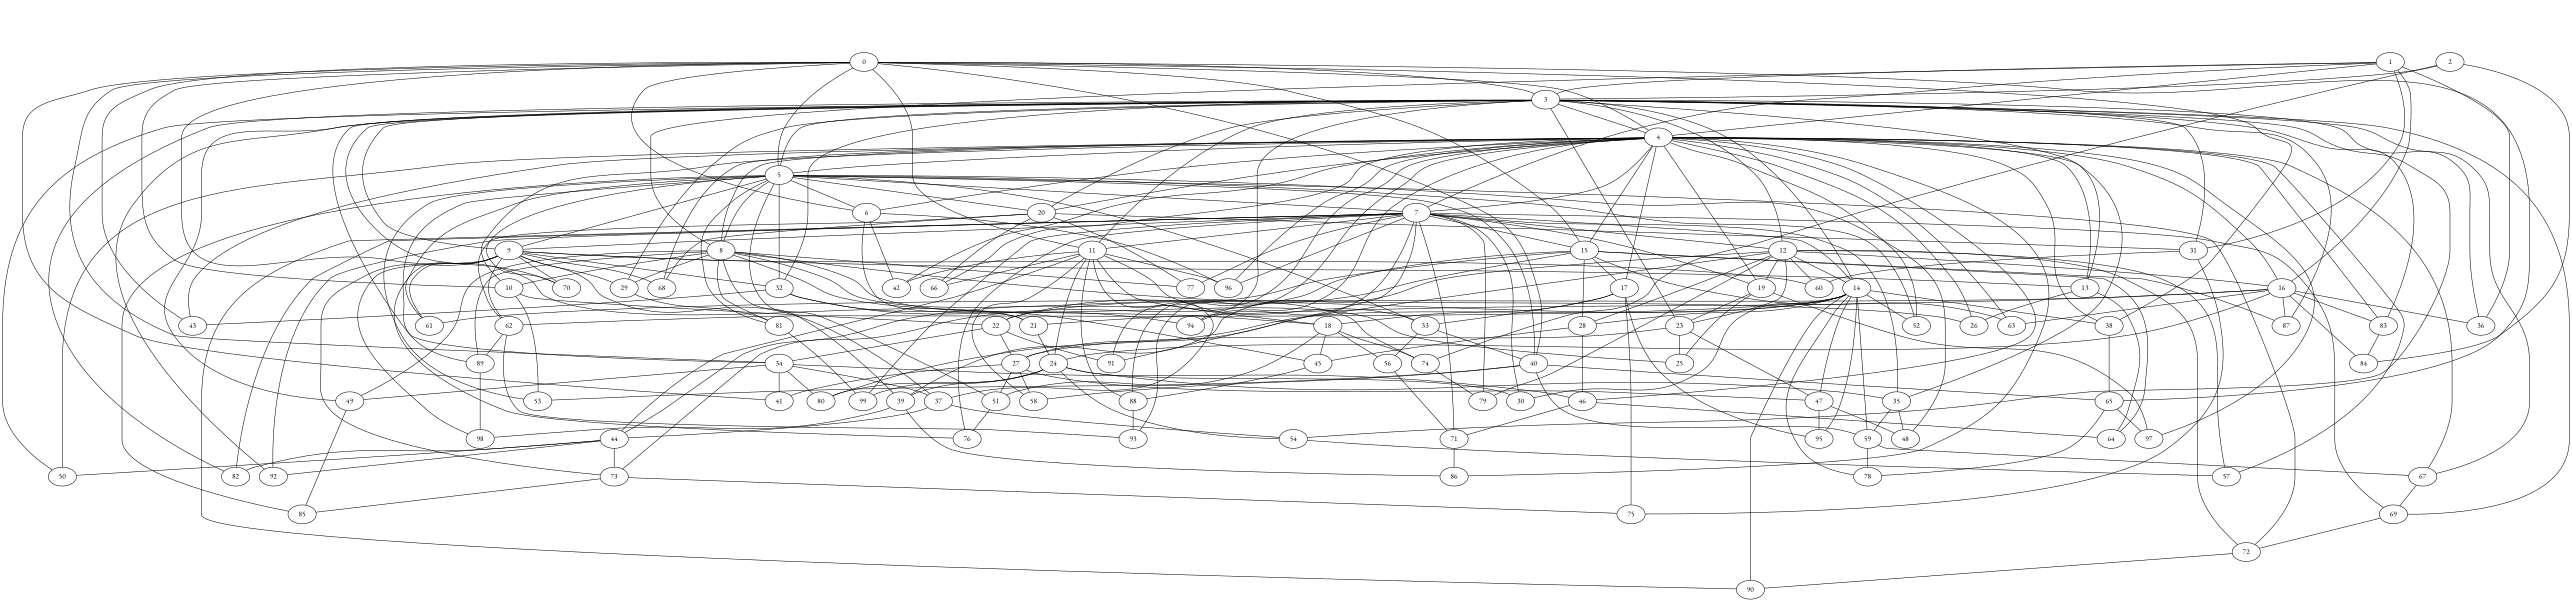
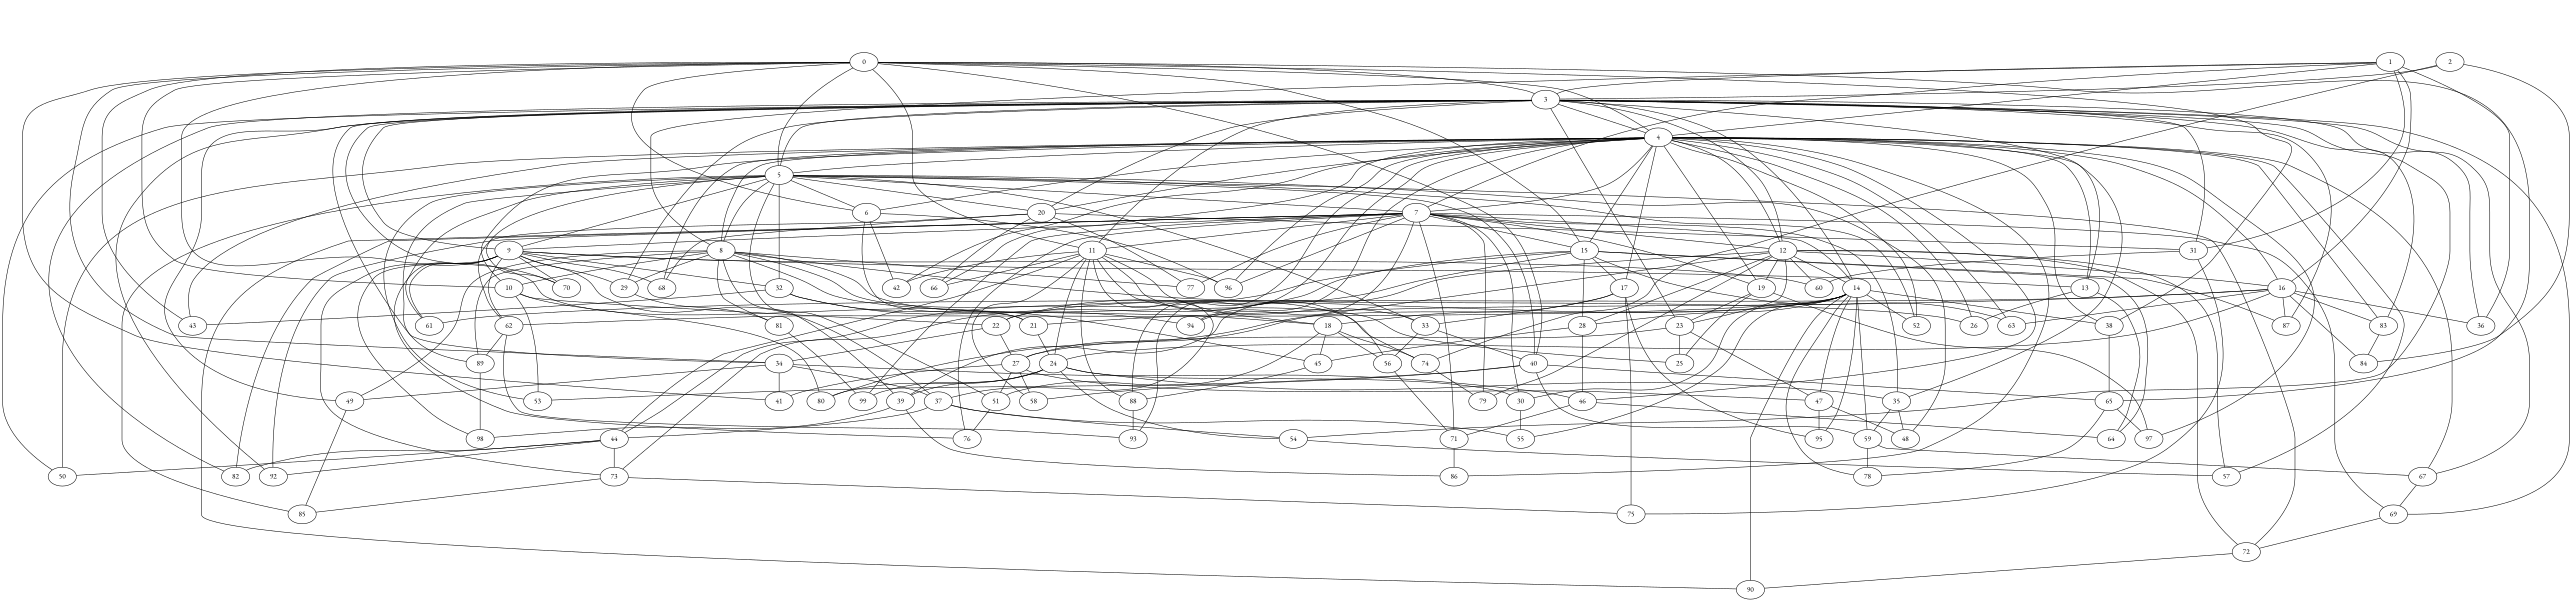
  strict graph {
    fontname="EB Garamond"
    node [fontname="EB Garamond"]
    edge [fontname="EB Garamond" is_available=True prob=1.0]
    0
    3
    4
    5
    6
    10
    11
    15
    21
    34
    38
    40
    41
    43
    65
    31
    36
    9
    12
    13
    14
    20
    23
    29
    32
    49
    50
    54
    67
    69
    70
    82
    83
    87
-   91
    92
    7
    8
    16
    17
    19
    26
    35
    42
    46
    52
    57
    63
    66
    68
    86
    88
    93
    94
    96
    97
    33
    48
    51
    53
    61
    72
    81
    85
    89
    22
    80
    18
    37
    24
    44
    56
    58
    73
    28
    64
    59
    78
    1
    30
    71
    76
    77
    79
    90
    99
    74
    25
    39
    84
    60
    75
    2
    62
    98
    27
    47
+   55
    95
    45
    0 -- 3
    0 -- 4 [prob=0.607309475761]
    0 -- 5 [prob=0.600947599885]
    0 -- 6 [prob=0.725339311825]
    0 -- 10 [prob=0.928858496865]
    0 -- 11 [prob=0.614410069243]
    0 -- 15 [prob=0.607154342749]
    0 -- 21
    0 -- 34 [prob=0.552765833102]
    0 -- 38 [prob=0.804575559307]
    0 -- 40 [prob=0.253421638181]
    0 -- 41 [prob=0.596842115187]
    0 -- 43
    0 -- 65 [prob=0.170266897914]
    3 -- 4
    3 -- 5 [prob=0.510766749438]
    3 -- 11
    3 -- 34 [prob=0.105399534257]
    3 -- 31 [prob=0.784723111002]
    3 -- 36 [prob=0.53054358436]
    3 -- 9
    3 -- 12 [prob=0.905716437597]
    3 -- 13 [prob=0.230108051854]
    3 -- 14
    3 -- 20
    3 -- 23
    3 -- 29
-   3 -- 32
    3 -- 49 [prob=0.266861668946]
    3 -- 50 [prob=0.126922713634]
    3 -- 54
    3 -- 67 [prob=0.20065102779]
    3 -- 69 [prob=0.834287015262]
    3 -- 70 [prob=0.922296167826]
    3 -- 82 [prob=0.96661738235]
    3 -- 83
    3 -- 87
-   3 -- 91 [prob=0.805321383945]
    3 -- 92 [prob=0.392760449212]
    4 -- 5 [prob=0.366274769357]
    4 -- 6
    4 -- 10 [prob=0.636918115961]
    4 -- 15 [prob=0.573823663995]
    4 -- 38
    4 -- 43 [prob=0.886321252601]
+   4 -- 12 [prob=0.905731140293]
    4 -- 13 [prob=0.543602208273]
    4 -- 20 [prob=0.670823317547]
    4 -- 50
    4 -- 67 [prob=0.980553616666]
    4 -- 83 [prob=0.996761810888]
    4 -- 7 [prob=0.985564750419]
    4 -- 8
    4 -- 16 [prob=0.411801003409]
    4 -- 17 [prob=0.335177315768]
    4 -- 19 [prob=0.70166462157]
    4 -- 26 [prob=0.759390333792]
    4 -- 35
    4 -- 42 [prob=0.88083987853]
    4 -- 46
    4 -- 52 [prob=0.213383121369]
    4 -- 57
    4 -- 63 [prob=0.681715942742]
    4 -- 66 [prob=0.744657812276]
    4 -- 68
    4 -- 86 [prob=0.132748625947]
    4 -- 88 [prob=0.904813920156]
    4 -- 93 [prob=0.0878057000034]
    4 -- 94
    4 -- 96
    4 -- 97 [prob=0.468305091877]
    5 -- 6
    5 -- 40 [prob=0.299888934766]
    5 -- 9 [prob=0.367653814492]
    5 -- 20
    5 -- 32 [prob=0.609364914918]
    5 -- 70 [prob=0.639929864588]
    5 -- 7 [prob=0.30617240774]
    5 -- 8 [prob=0.484791541916]
    5 -- 52 [prob=0.524255691674]
    5 -- 33 [prob=0.0978487155046]
    5 -- 48 [prob=0.0289641231267]
    5 -- 51 [prob=0.473425770522]
    5 -- 53 [prob=0.62283865987]
    5 -- 61 [prob=0.406592153586]
    5 -- 72 [prob=0.373032277095]
-   5 -- 81 [prob=0.978454235978]
    5 -- 85 [prob=0.391047232093]
    5 -- 89
    6 -- 21 [prob=0.248502114786]
    6 -- 42
    6 -- 96 [prob=0.726688648058]
    10 -- 53
    10 -- 22 [prob=0.649592581206]
-   34 -- 80 [prob=0.89438423889]
+   10 -- 80 [prob=0.89438423889]
    11 -- 42
    11 -- 66 [prob=0.150937080738]
    11 -- 88 [prob=0.206046961044]
    11 -- 96
    11 -- 33 [prob=0.676874829449]
    11 -- 18
    11 -- 37 [prob=0.893652268991]
    11 -- 24 [prob=0.830112342429]
    11 -- 44
+   11 -- 56 [prob=0.193060356685]
    11 -- 58
    15 -- 87
    15 -- 17 [prob=0.22422950088]
    15 -- 63 [prob=0.702219967517]
    15 -- 22
    15 -- 44
    15 -- 73 [prob=0.790667400151]
    15 -- 28 [prob=0.941325340002]
    15 -- 64
    21 -- 24 [prob=0.0783456543147]
    34 -- 41 [prob=0.104739891639]
    34 -- 49
    34 -- 46 [prob=0.924776525903]
    34 -- 37 [prob=0.410458087531]
    38 -- 65 [prob=0.0755868867412]
    40 -- 65
    40 -- 53 [prob=0.0366622493772]
    40 -- 58 [prob=0.893133575444]
    40 -- 59 [prob=0.166383605764]
    65 -- 97 [prob=0.436013121679]
    65 -- 78 [prob=0.903323290845]
    31 -- 60
    31 -- 75
    9 -- 13 [prob=0.29690768225]
    9 -- 29
    9 -- 32 [prob=0.31252526912]
    9 -- 70 [prob=0.560434972891]
    9 -- 68 [prob=0.0617291990365]
    9 -- 61 [prob=0.637617456834]
    9 -- 37
    9 -- 73 [prob=0.744843749894]
    9 -- 76 [prob=0.397081469695]
    9 -- 60 [prob=0.742553921623]
    9 -- 62
    9 -- 98 [prob=0.0257348046463]
    12 -- 14 [prob=0.0446649011915]
    12 -- 23
    12 -- 16 [prob=0.82079056702]
    12 -- 19 [prob=0.790932834741]
    12 -- 57 [prob=0.492210168272]
    12 -- 72
    12 -- 28
    12 -- 79 [prob=0.181255167332]
    12 -- 39 [prob=0.197196484228]
    12 -- 60 [prob=0.22181804538]
    12 -- 27 [prob=0.488142424005]
    13 -- 26 [prob=0.854054155068]
    13 -- 64
    14 -- 38 [prob=0.772720493338]
    14 -- 52 [prob=0.682493597801]
    14 -- 22 [prob=0.615469362052]
    14 -- 80 [prob=0.484291214893]
    14 -- 28
    14 -- 59 [prob=0.705149905657]
    14 -- 78 [prob=0.785662253039]
    14 -- 30 [prob=0.525922356334]
    14 -- 90 [prob=0.218262931612]
    14 -- 62 [prob=0.137793956374]
    14 -- 47 [prob=0.646142539982]
+   14 -- 55 [prob=0.339236156553]
    14 -- 95 [prob=0.944373694667]
    20 -- 31 [prob=0.741479980759]
    20 -- 66 [prob=0.969424109951]
    20 -- 68 [prob=0.396598647701]
    20 -- 77 [prob=0.131157665478]
    20 -- 62
    23 -- 25 [prob=0.340898345737]
    23 -- 27 [prob=0.383656775799]
    23 -- 47 [prob=0.490478899735]
    29 -- 81 [prob=0.704686413596]
    32 -- 43 [prob=0.396127035704]
    32 -- 94 [prob=0.958104030105]
    32 -- 45 [prob=0.643922142697]
    49 -- 85 [prob=0.068847202103]
    54 -- 57 [prob=0.806855696634]
    67 -- 69 [prob=0.0526962414616]
    69 -- 72 [prob=0.0887731245468]
    83 -- 84 [prob=0.690789804951]
    7 -- 11
    7 -- 15 [prob=0.748065928408]
    7 -- 9
    7 -- 12
    7 -- 14 [prob=0.749707489757]
    7 -- 69 [prob=0.815651293669]
    7 -- 82
-   7 -- 91 [prob=0.806387916983]
    7 -- 92 [prob=0.998120545114]
    7 -- 19 [prob=0.213946442883]
    7 -- 35 [prob=0.389152007303]
    7 -- 94 [prob=0.189054859429]
    7 -- 96 [prob=0.0819815546545]
    7 -- 30 [prob=0.547476632484]
    7 -- 71 [prob=0.922855995398]
    7 -- 76
    7 -- 77 [prob=0.576900853825]
    7 -- 79 [prob=0.510159523963]
    7 -- 90 [prob=0.724402669284]
    7 -- 99
    8 -- 10 [prob=0.704243432048]
    8 -- 29 [prob=0.370619284472]
    8 -- 49 [prob=0.414022051942]
    8 -- 26
    8 -- 81 [prob=0.135889391299]
    8 -- 89 [prob=0.891324010331]
    8 -- 18 [prob=0.00245851336263]
    8 -- 77 [prob=0.15471949399]
    8 -- 74
    8 -- 25 [prob=0.897564822499]
    8 -- 39
    16 -- 21 [prob=0.060192525427]
    16 -- 36 [prob=0.722595318034]
    16 -- 83
    16 -- 87 [prob=0.961857936897]
    16 -- 63 [prob=0.604265632625]
    16 -- 61 [prob=0.674454114268]
    16 -- 24
    16 -- 84 [prob=0.698718131758]
    17 -- 33
    17 -- 18
    17 -- 75 [prob=0.365426207573]
    17 -- 95
    19 -- 23 [prob=0.585286718166]
    19 -- 97
    19 -- 25
    35 -- 48
    35 -- 59
    46 -- 64 [prob=0.680645578579]
    46 -- 71 [prob=0.296494938692]
    88 -- 93 [prob=0.860806597652]
    33 -- 40 [prob=0.951980604667]
    33 -- 56 [prob=0.341310242003]
    51 -- 76 [prob=0.885739739889]
    72 -- 90
    81 -- 99 [prob=0.452573185702]
    89 -- 98 [prob=0.789658033137]
    22 -- 34 [prob=0.526758284127]
-   22 -- 91 [prob=0.262108786541]
    22 -- 27 [prob=0.725354248152]
    18 -- 51 [prob=0.260458722015]
    18 -- 56 [prob=0.214614092202]
    18 -- 74 [prob=0.894793063752]
    18 -- 45 [prob=0.330991264736]
    37 -- 54
    37 -- 44 [prob=0.635532895258]
+   37 -- 55
    24 -- 54
    24 -- 35
    24 -- 80 [prob=0.805059493315]
    24 -- 30 [prob=0.552008533419]
    24 -- 99 [prob=0.57899652946]
    24 -- 39 [prob=0.165934938812]
    44 -- 50 [prob=0.806289006023]
    44 -- 82
    44 -- 92
    44 -- 73
    56 -- 71 [prob=0.135231719044]
    73 -- 85 [prob=0.757090604757]
    73 -- 75 [prob=0.926394400874]
    28 -- 46 [prob=0.671130361096]
    28 -- 45 [prob=0.423332267153]
    59 -- 67 [prob=0.12521989532]
    59 -- 78 [prob=0.925753871075]
    1 -- 3
    1 -- 4
    1 -- 31 [prob=0.692036896395]
    1 -- 36 [prob=0.43414862621]
    1 -- 7 [prob=0.272715827506]
    1 -- 8 [prob=0.277341457037]
    1 -- 16 [prob=0.308577624944]
+   30 -- 55 [prob=0.540278745268]
    71 -- 86
    74 -- 79 [prob=0.389667694393]
    39 -- 86
    39 -- 98 [prob=0.0996922125435]
    2 -- 3 [prob=0.57625230589]
    2 -- 74
    2 -- 84 [prob=0.185738180604]
    62 -- 93 [prob=0.362468659116]
    62 -- 89 [prob=0.13538281925]
    27 -- 41 [prob=0.673273843156]
    27 -- 51 [prob=0.755432290503]
    27 -- 58 [prob=0.988066123142]
    27 -- 47 [prob=0.0967937398324]
    47 -- 48 [prob=0.30548402079]
    47 -- 95
    45 -- 88 [prob=0.0977212962099]
  }
